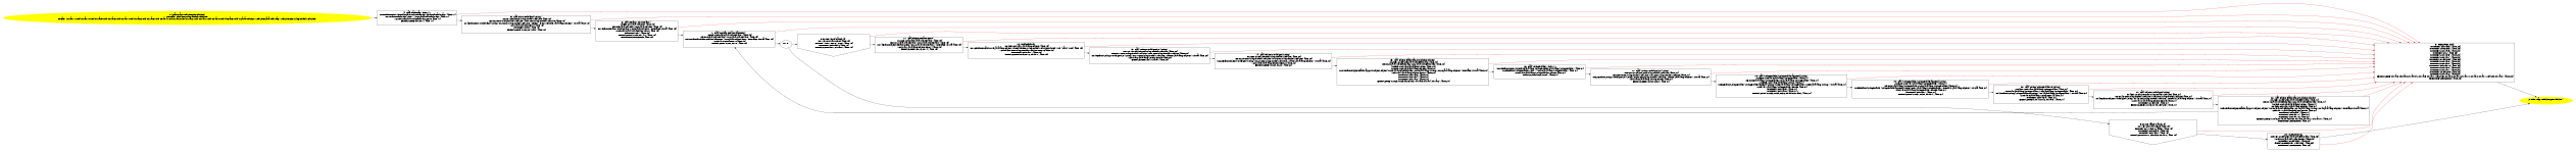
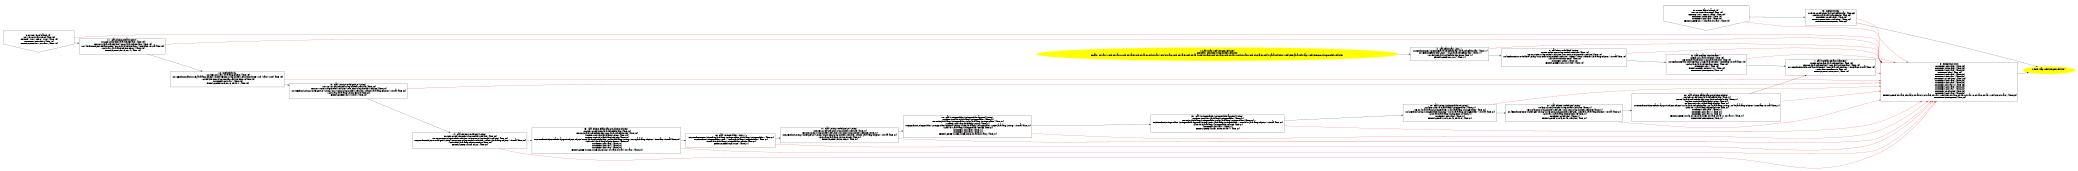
  digraph {
    rankdir=LR
    node [shape=box]
    n1 [color=yellow label="1: Start Map WebSite.getWebSite()\nFormals:  this:com.zrlog.model.WebSite*\nLocals:  $irvar11:void $irvar10:void $irvar9:void $irvar8:void $irvar7:void $irvar6:void $irvar5:void $irvar4:void $irvar3:void $irvar2:void $irvar1:void $irvar0:void $bcvar3:void lw:java.util.List* webSites:java.util.Map* webSite:com.zrlog.model.WebSite* \n  " style=filled shape=""]
    n2 [label="4:  Call HashMap.<init>() \n   n$0=_fun___new(sizeof(t=java.util.HashMap):java.util.HashMap*) [line 17]\n  n$1=_fun_HashMap.<init>()(n$0:java.util.HashMap*) [line 17]\n  *&webSites:java.util.HashMap*=n$0 [line 17]\n  EXIT_SCOPE(n$0,n$1); [line 17]\n "]
    n3 [label="3:  exceptions sink \n   NULLIFY(&$irvar3); [line 23]\n  NULLIFY(&$bcvar3); [line 23]\n  NULLIFY(&$irvar9); [line 23]\n  NULLIFY(&lw); [line 23]\n  NULLIFY(&$irvar5); [line 23]\n  NULLIFY(&$irvar7); [line 23]\n  NULLIFY(&webSites); [line 23]\n  NULLIFY(&$irvar6); [line 23]\n  NULLIFY(&$irvar0); [line 23]\n  NULLIFY(&$irvar10); [line 23]\n  NULLIFY(&$irvar8); [line 23]\n  NULLIFY(&$irvar1); [line 23]\n  NULLIFY(&webSite); [line 23]\n  NULLIFY(&$irvar2); [line 23]\n  EXIT_SCOPE($irvar3,$bcvar3,$irvar9,lw,$irvar5,$irvar7,webSites,$irvar6,$irvar0,$irvar10,$irvar8,$irvar1,webSite,$irvar2); [line 23]\n  APPLY_ABSTRACTION; [line 23]\n "]
    n4 [label="5:  Call List Model.find(String) \n   n$2=*&this:com.zrlog.model.WebSite* [line 18]\n  _=*n$2:com.zrlog.model.WebSite*(root com.zrlog.model.WebSite) [line 18]\n  n$4=_fun_List Model.find(String)(n$2:com.zrlog.model.WebSite*,\"select * from website\":java.lang.Object*) virtual [line 18]\n  *&lw:java.util.List*=n$4 [line 18]\n  NULLIFY(&this); [line 18]\n  EXIT_SCOPE(_,n$2,n$4,this); [line 18]\n "]
    n5 [color=yellow label="2: Exit Map WebSite.getWebSite() \n  " style=filled shape=""]
    n6 [label="6:  Call Iterator List.iterator() \n   n$5=*&lw:java.util.List* [line 19]\n  _=*n$5:java.util.List*(root java.util.List) [line 19]\n  n$7=_fun_Iterator List.iterator()(n$5:java.util.List*) interface virtual [line 19]\n  *&$bcvar3:java.util.Iterator*=n$7 [line 19]\n  NULLIFY(&lw); [line 19]\n  EXIT_SCOPE(_,n$5,n$7,lw); [line 19]\n  APPLY_ABSTRACTION; [line 19]\n "]
    n7 [label="7:  Call boolean Iterator.hasNext() \n   n$8=*&$bcvar3:java.util.Iterator* [line 19]\n  _=*n$8:java.util.Iterator*(root java.util.Iterator) [line 19]\n  n$10=_fun_boolean Iterator.hasNext()(n$8:java.util.Iterator*) interface virtual [line 19]\n  *&$irvar0:_Bool=n$10 [line 19]\n  EXIT_SCOPE(_,n$8,n$10); [line 19]\n "]
-   n8 [label="10: + \n  " shape=""]
    n9 [label="8: Prune (true branch, if) \n   n$11=*&$irvar0:_Bool [line 19]\n  PRUNE(!(n$11 == 0), true); [line 19]\n  NULLIFY(&$irvar0); [line 19]\n  EXIT_SCOPE(n$11,$irvar0); [line 19]\n " shape=invhouse]
    n10 [label="9: Prune (false branch, if) \n   n$11=*&$irvar0:_Bool [line 19]\n  PRUNE((n$11 == 0), false); [line 19]\n  NULLIFY(&$bcvar3); [line 19]\n  NULLIFY(&$irvar0); [line 19]\n  EXIT_SCOPE(n$11,$bcvar3,$irvar0); [line 19]\n " shape=invhouse]
    n11 [label="11:  Call Object Iterator.next() \n   n$12=*&$bcvar3:java.util.Iterator* [line 19]\n  _=*n$12:java.util.Iterator*(root java.util.Iterator) [line 19]\n  n$14=_fun_Object Iterator.next()(n$12:java.util.Iterator*) interface virtual [line 19]\n  *&$irvar1:java.lang.Object*=n$14 [line 19]\n  EXIT_SCOPE(_,n$12,n$14); [line 19]\n "]
    n12 [label="12:  method_body \n   n$15=*&$irvar1:java.lang.Object* [line 19]\n  n$16=_fun___cast(n$15:java.lang.Object*,sizeof(t=com.zrlog.model.WebSite;sub_t=( sub )(cast)):void) [line 19]\n  *&webSite:com.zrlog.model.WebSite*=n$16 [line 19]\n  NULLIFY(&$irvar1); [line 19]\n  EXIT_SCOPE(n$15,n$16,$irvar1); [line 19]\n "]
    n13 [label="23:  method_body \n   n$51=*&webSites:java.util.HashMap* [line 23]\n  *&return:java.util.Map*=n$51 [line 23]\n  NULLIFY(&webSites); [line 23]\n  EXIT_SCOPE(n$51,webSites); [line 23]\n  APPLY_ABSTRACTION; [line 23]\n "]
    n14 [label="13:  Call String Model.getStr(String) \n   n$17=*&webSite:com.zrlog.model.WebSite* [line 20]\n  _=*n$17:com.zrlog.model.WebSite*(root com.zrlog.model.WebSite) [line 20]\n  n$19=_fun_String Model.getStr(String)(n$17:com.zrlog.model.WebSite*,\"name\":java.lang.Object*) virtual [line 20]\n  *&$irvar2:java.lang.String*=n$19 [line 20]\n  EXIT_SCOPE(_,n$17,n$19); [line 20]\n "]
    n15 [label="14:  Call Object Model.get(String) \n   n$20=*&webSite:com.zrlog.model.WebSite* [line 20]\n  _=*n$20:com.zrlog.model.WebSite*(root com.zrlog.model.WebSite) [line 20]\n  n$22=_fun_Object Model.get(String)(n$20:com.zrlog.model.WebSite*,\"value\":java.lang.Object*) virtual [line 20]\n  *&$irvar3:java.lang.Object*=n$22 [line 20]\n  EXIT_SCOPE(_,n$20,n$22); [line 20]\n "]
    n16 [label="15:  Call Object HashMap.put(Object,Object) \n   n$23=*&webSites:java.util.HashMap* [line 20]\n  _=*n$23:java.util.HashMap*(root java.util.HashMap) [line 20]\n  n$25=*&$irvar2:java.lang.String* [line 20]\n  n$26=*&$irvar3:java.lang.Object* [line 20]\n  n$27=_fun_Object HashMap.put(Object,Object)(n$23:java.util.HashMap*,n$25:java.lang.String*,n$26:java.lang.Object*) interface virtual [line 20]\n  *&$irvar4:java.lang.Object*=n$27 [line 20]\n  NULLIFY(&$irvar3); [line 20]\n  NULLIFY(&$irvar4); [line 20]\n  NULLIFY(&$irvar2); [line 20]\n  EXIT_SCOPE(_,n$23,n$25,n$26,n$27,$irvar3,$irvar4,$irvar2); [line 20]\n "]
    n17 [label="16:  Call StringBuilder.<init>() \n   n$28=_fun___new(sizeof(t=java.lang.StringBuilder):java.lang.StringBuilder*) [line 21]\n  n$29=_fun_StringBuilder.<init>()(n$28:java.lang.StringBuilder*) [line 21]\n  *&$irvar5:java.lang.StringBuilder*=n$28 [line 21]\n  EXIT_SCOPE(n$28,n$29); [line 21]\n "]
    n18 [label="17:  Call String Model.getStr(String) \n   n$30=*&webSite:com.zrlog.model.WebSite* [line 21]\n  _=*n$30:com.zrlog.model.WebSite*(root com.zrlog.model.WebSite) [line 21]\n  n$32=_fun_String Model.getStr(String)(n$30:com.zrlog.model.WebSite*,\"name\":java.lang.Object*) virtual [line 21]\n  *&$irvar6:java.lang.String*=n$32 [line 21]\n  EXIT_SCOPE(_,n$30,n$32); [line 21]\n "]
    n19 [label="18:  Call StringBuilder StringBuilder.append(String) \n   n$33=*&$irvar5:java.lang.StringBuilder* [line 21]\n  _=*n$33:java.lang.StringBuilder*(root java.lang.StringBuilder) [line 21]\n  n$35=*&$irvar6:java.lang.String* [line 21]\n  n$36=_fun_StringBuilder StringBuilder.append(String)(n$33:java.lang.StringBuilder*,n$35:java.lang.String*) virtual [line 21]\n  *&$irvar7:java.lang.StringBuilder*=n$36 [line 21]\n  NULLIFY(&$irvar5); [line 21]\n  NULLIFY(&$irvar6); [line 21]\n  EXIT_SCOPE(_,n$33,n$35,n$36,$irvar5,$irvar6); [line 21]\n "]
    n20 [label="19:  Call StringBuilder StringBuilder.append(String) \n   n$37=*&$irvar7:java.lang.StringBuilder* [line 21]\n  _=*n$37:java.lang.StringBuilder*(root java.lang.StringBuilder) [line 21]\n  n$39=_fun_StringBuilder StringBuilder.append(String)(n$37:java.lang.StringBuilder*,\"Remark\":java.lang.Object*) virtual [line 21]\n  *&$irvar8:java.lang.StringBuilder*=n$39 [line 21]\n  NULLIFY(&$irvar7); [line 21]\n  EXIT_SCOPE(_,n$37,n$39,$irvar7); [line 21]\n "]
    n21 [label="20:  Call String StringBuilder.toString() \n   n$40=*&$irvar8:java.lang.StringBuilder* [line 21]\n  _=*n$40:java.lang.StringBuilder*(root java.lang.StringBuilder) [line 21]\n  n$42=_fun_String StringBuilder.toString()(n$40:java.lang.StringBuilder*) virtual [line 21]\n  *&$irvar9:java.lang.String*=n$42 [line 21]\n  NULLIFY(&$irvar8); [line 21]\n  EXIT_SCOPE(_,n$40,n$42,$irvar8); [line 21]\n "]
    n22 [label="21:  Call Object Model.get(String) \n   n$43=*&webSite:com.zrlog.model.WebSite* [line 21]\n  _=*n$43:com.zrlog.model.WebSite*(root com.zrlog.model.WebSite) [line 21]\n  n$45=_fun_Object Model.get(String)(n$43:com.zrlog.model.WebSite*,\"remark\":java.lang.Object*) virtual [line 21]\n  *&$irvar10:java.lang.Object*=n$45 [line 21]\n  NULLIFY(&webSite); [line 21]\n  EXIT_SCOPE(_,n$43,n$45,webSite); [line 21]\n "]
    n23 [label="22:  Call Object HashMap.put(Object,Object) \n   n$46=*&webSites:java.util.HashMap* [line 21]\n  _=*n$46:java.util.HashMap*(root java.util.HashMap) [line 21]\n  n$48=*&$irvar9:java.lang.String* [line 21]\n  n$49=*&$irvar10:java.lang.Object* [line 21]\n  n$50=_fun_Object HashMap.put(Object,Object)(n$46:java.util.HashMap*,n$48:java.lang.String*,n$49:java.lang.Object*) interface virtual [line 21]\n  *&$irvar11:java.lang.Object*=n$50 [line 21]\n  NULLIFY(&$irvar9); [line 21]\n  NULLIFY(&$irvar11); [line 21]\n  NULLIFY(&$irvar10); [line 21]\n  EXIT_SCOPE(_,n$46,n$48,n$49,n$50,$irvar9,$irvar11,$irvar10); [line 21]\n  APPLY_ABSTRACTION; [line 21]\n "]
    n1 -> n2
    n2 -> n3 [color=red]
    n2 -> n4
    n3 -> n5
    n4 -> n3 [color=red]
    n4 -> n6
    n6 -> n3 [color=red]
    n6 -> n7
    n7 -> n3 [color=red]
-   n7 -> n8
-   n8 -> n9
-   n8 -> n10
    n9 -> n3 [color=red]
    n9 -> n11
    n10 -> n3 [color=red]
    n10 -> n13
    n11 -> n3 [color=red]
    n11 -> n12
    n12 -> n3 [color=red]
    n12 -> n14
    n13 -> n3 [color=red]
    n13 -> n5
    n14 -> n3 [color=red]
    n14 -> n15
    n15 -> n3 [color=red]
    n15 -> n16
    n16 -> n3 [color=red]
    n16 -> n17
    n17 -> n3 [color=red]
    n17 -> n18
    n18 -> n3 [color=red]
    n18 -> n19
    n19 -> n3 [color=red]
    n19 -> n20
    n20 -> n3 [color=red]
    n20 -> n21
    n21 -> n3 [color=red]
    n21 -> n22
    n22 -> n3 [color=red]
    n22 -> n23
    n23 -> n3 [color=red]
    n23 -> n7
  }
